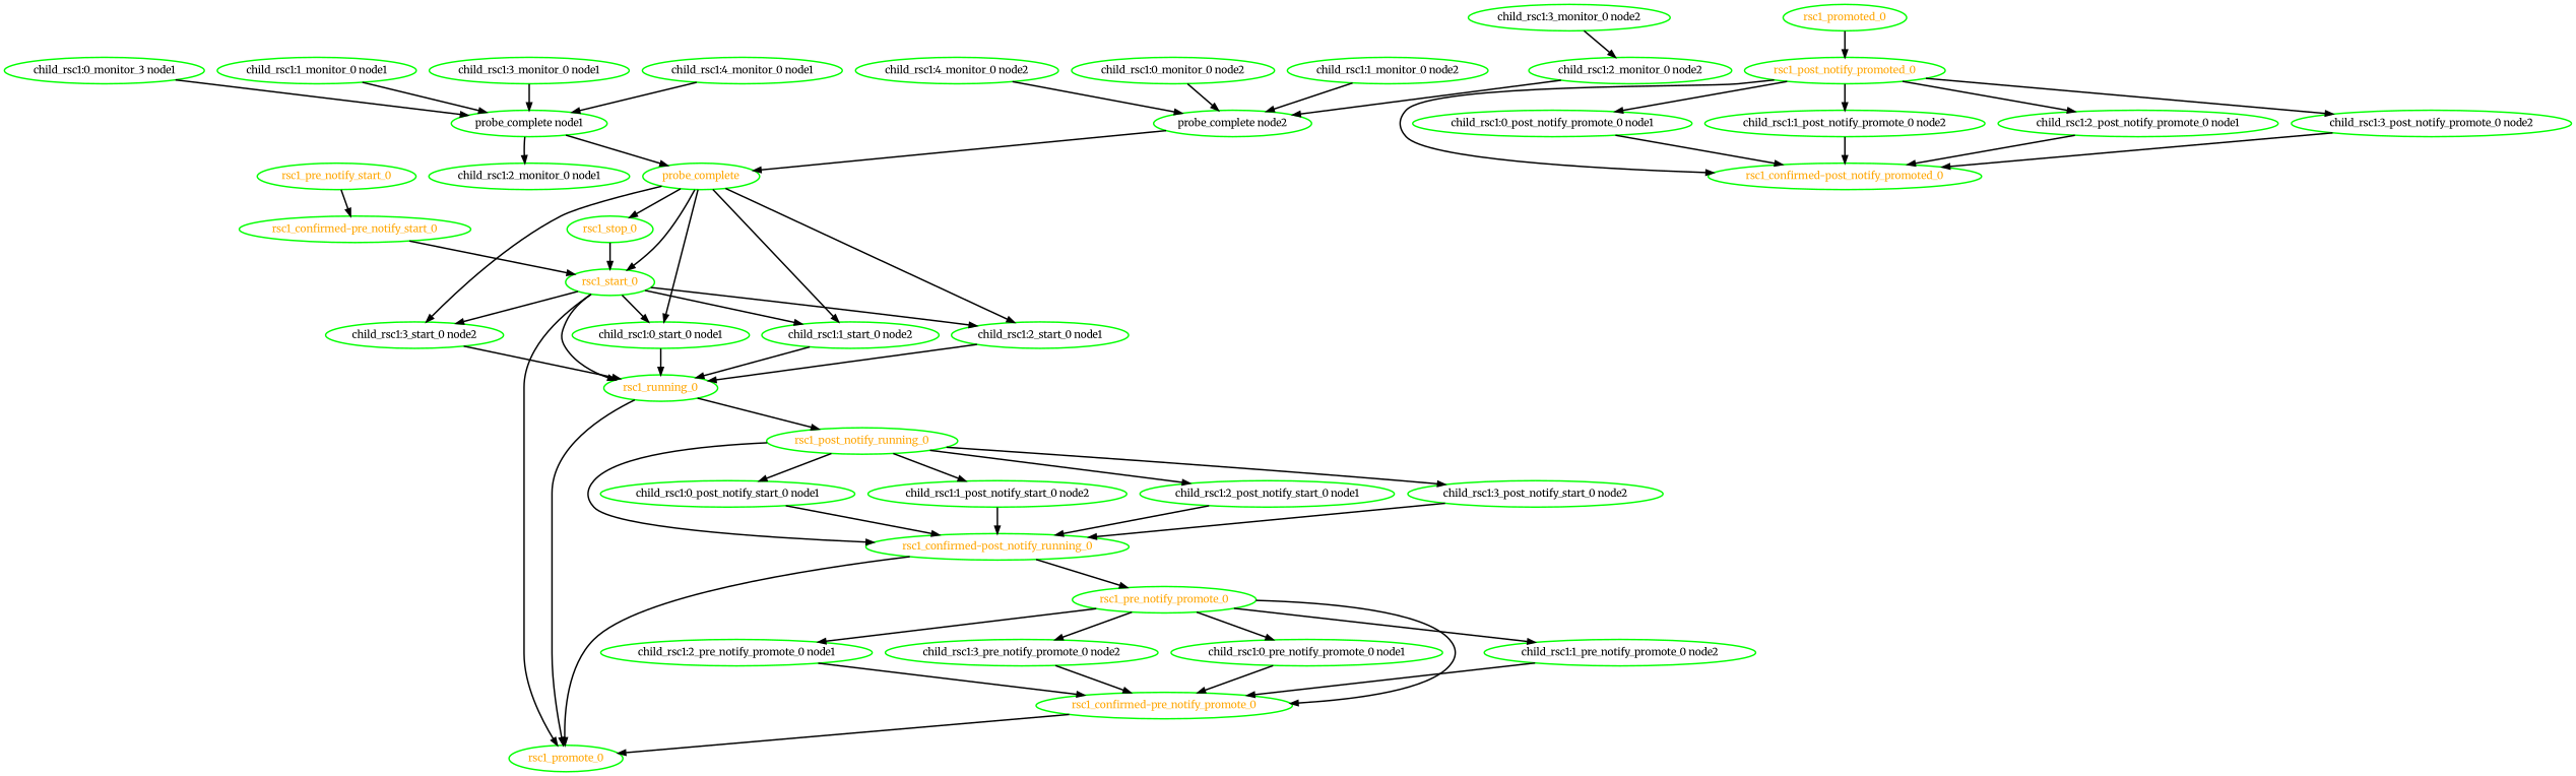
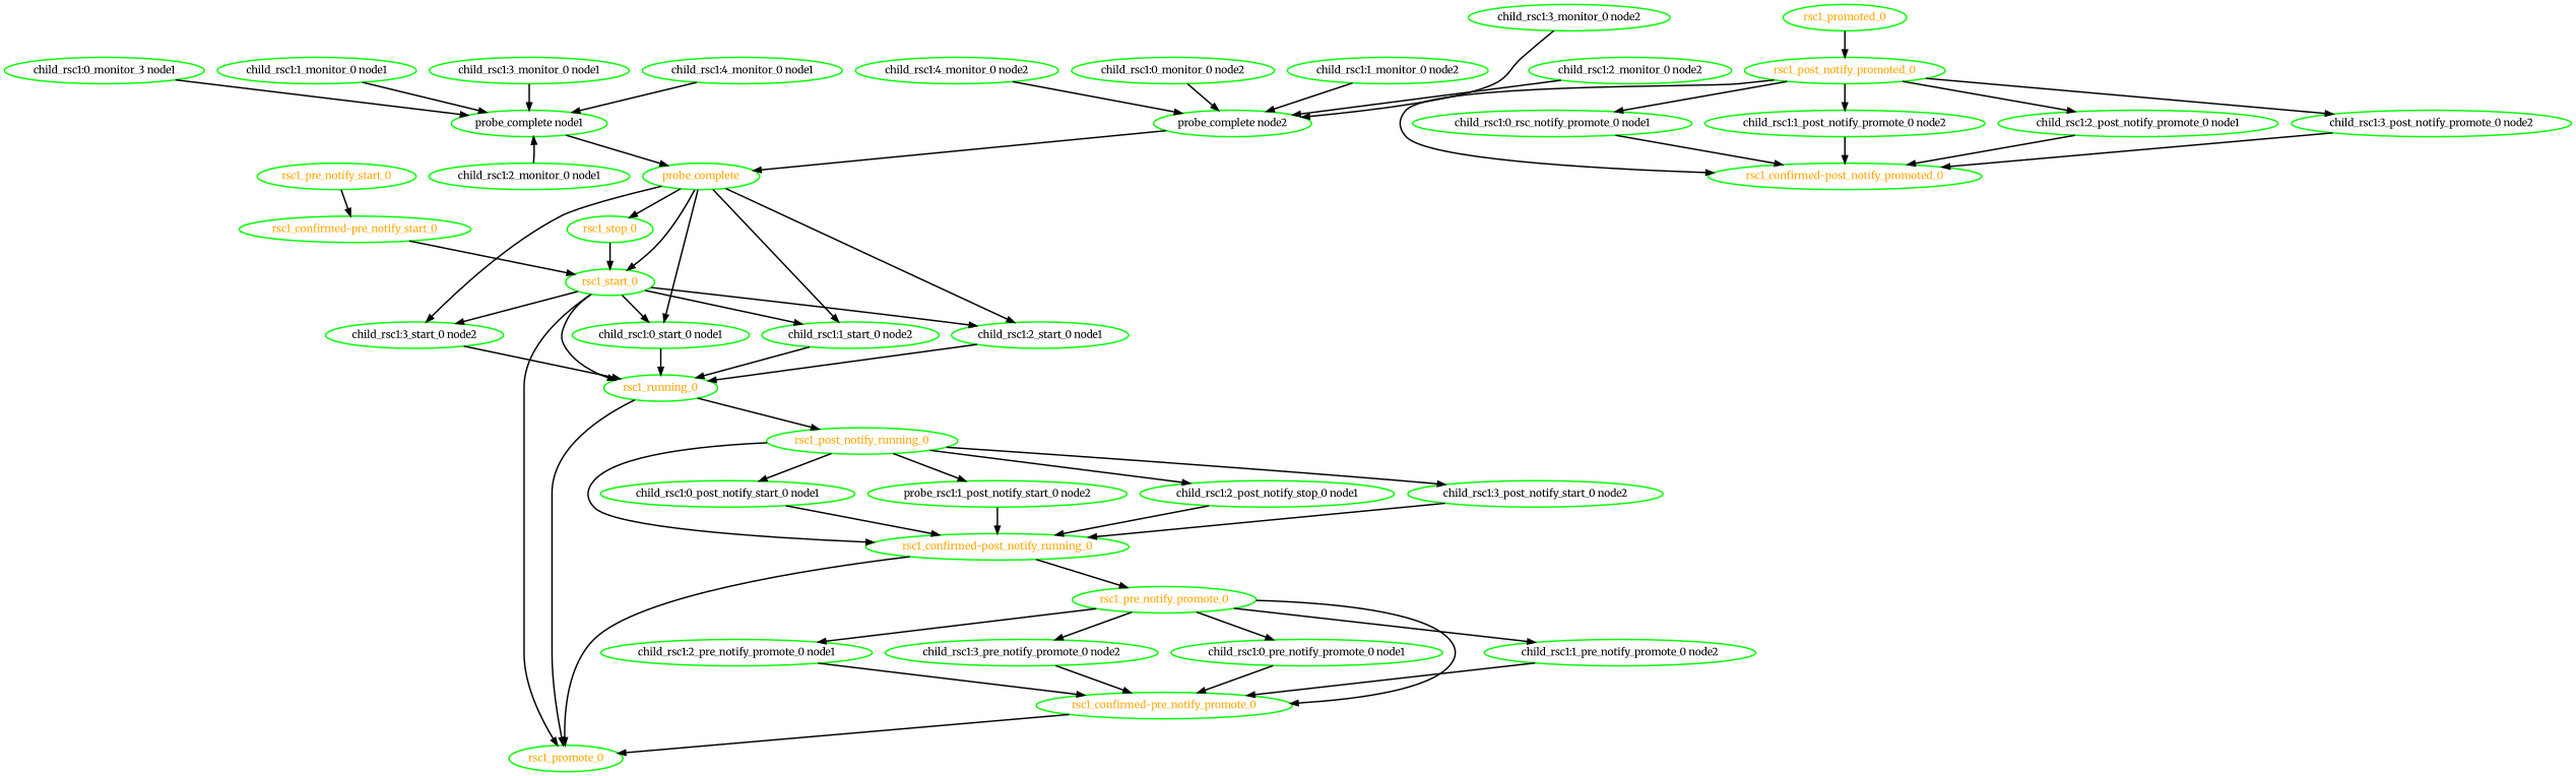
  digraph {
    fontname=Merriweather
    node [color=green fontcolor=black fontname=Merriweather style=bold]
    edge [fontname=Merriweather style=bold]
    n1 [label="child_rsc1:0_monitor_3 node1"]
    "probe_complete node1"
    probe_complete [fontcolor=orange]
    "child_rsc1:0_start_0 node1"
    "child_rsc1:1_start_0 node2"
    "child_rsc1:2_start_0 node1"
    "child_rsc1:3_start_0 node2"
    rsc1_start_0 [fontcolor=orange]
    rsc1_stop_0 [fontcolor=orange]
    "child_rsc1:0_monitor_0 node2"
    "probe_complete node2"
    "rsc1_confirmed-post_notify_promoted_0" [fontcolor=orange]
-   "child_rsc1:0_post_notify_promote_0 node1"
+   "child_rsc1:0_post_notify_promote_0 node1" [label="child_rsc1:0_rsc_notify_promote_0 node1"]
    "rsc1_confirmed-post_notify_running_0" [fontcolor=orange]
    "child_rsc1:0_post_notify_start_0 node1"
    rsc1_pre_notify_promote_0 [fontcolor=orange]
    rsc1_promote_0 [fontcolor=orange]
    "child_rsc1:0_pre_notify_promote_0 node1"
    "rsc1_confirmed-pre_notify_promote_0" [fontcolor=orange]
    "child_rsc1:1_pre_notify_promote_0 node2"
    "child_rsc1:2_pre_notify_promote_0 node1"
    "child_rsc1:3_pre_notify_promote_0 node2"
    rsc1_promoted_0 [fontcolor=orange]
    rsc1_post_notify_promoted_0 [fontcolor=orange]
    "child_rsc1:1_post_notify_promote_0 node2"
    "child_rsc1:2_post_notify_promote_0 node1"
    "child_rsc1:3_post_notify_promote_0 node2"
    rsc1_running_0 [fontcolor=orange]
    rsc1_post_notify_running_0 [fontcolor=orange]
-   "child_rsc1:1_post_notify_start_0 node2"
-   "child_rsc1:2_post_notify_start_0 node1"
+   "child_rsc1:1_post_notify_start_0 node2" [label="probe_rsc1:1_post_notify_start_0 node2"]
+   "child_rsc1:2_post_notify_start_0 node1" [label="child_rsc1:2_post_notify_stop_0 node1"]
    "child_rsc1:3_post_notify_start_0 node2"
    "child_rsc1:1_monitor_0 node1"
    "child_rsc1:1_monitor_0 node2"
    "child_rsc1:2_monitor_0 node1"
    "child_rsc1:2_monitor_0 node2"
    "child_rsc1:3_monitor_0 node1"
    "child_rsc1:3_monitor_0 node2"
    "child_rsc1:4_monitor_0 node1"
    "child_rsc1:4_monitor_0 node2"
    "rsc1_confirmed-pre_notify_start_0" [fontcolor=orange]
    rsc1_pre_notify_start_0 [fontcolor=orange]
    n1 -> "probe_complete node1"
    "probe_complete node1" -> probe_complete
    probe_complete -> "child_rsc1:0_start_0 node1"
    probe_complete -> "child_rsc1:1_start_0 node2"
    probe_complete -> "child_rsc1:2_start_0 node1"
    probe_complete -> "child_rsc1:3_start_0 node2"
    probe_complete -> rsc1_start_0
    probe_complete -> rsc1_stop_0
    "child_rsc1:0_start_0 node1" -> rsc1_running_0
    "child_rsc1:1_start_0 node2" -> rsc1_running_0
    "child_rsc1:2_start_0 node1" -> rsc1_running_0
    "child_rsc1:3_start_0 node2" -> rsc1_running_0
    rsc1_start_0 -> "child_rsc1:0_start_0 node1"
    rsc1_start_0 -> "child_rsc1:1_start_0 node2"
    rsc1_start_0 -> "child_rsc1:2_start_0 node1"
    rsc1_start_0 -> "child_rsc1:3_start_0 node2"
    rsc1_start_0 -> rsc1_promote_0
    rsc1_start_0 -> rsc1_running_0
    rsc1_stop_0 -> rsc1_start_0
    "child_rsc1:0_monitor_0 node2" -> "probe_complete node2"
    "probe_complete node2" -> probe_complete
    "child_rsc1:0_post_notify_promote_0 node1" -> "rsc1_confirmed-post_notify_promoted_0"
    "rsc1_confirmed-post_notify_running_0" -> rsc1_pre_notify_promote_0
    "rsc1_confirmed-post_notify_running_0" -> rsc1_promote_0
    "child_rsc1:0_post_notify_start_0 node1" -> "rsc1_confirmed-post_notify_running_0"
    rsc1_pre_notify_promote_0 -> "child_rsc1:0_pre_notify_promote_0 node1"
    rsc1_pre_notify_promote_0 -> "rsc1_confirmed-pre_notify_promote_0"
    rsc1_pre_notify_promote_0 -> "child_rsc1:1_pre_notify_promote_0 node2"
    rsc1_pre_notify_promote_0 -> "child_rsc1:2_pre_notify_promote_0 node1"
    rsc1_pre_notify_promote_0 -> "child_rsc1:3_pre_notify_promote_0 node2"
    "child_rsc1:0_pre_notify_promote_0 node1" -> "rsc1_confirmed-pre_notify_promote_0"
    "rsc1_confirmed-pre_notify_promote_0" -> rsc1_promote_0
    "child_rsc1:1_pre_notify_promote_0 node2" -> "rsc1_confirmed-pre_notify_promote_0"
    "child_rsc1:2_pre_notify_promote_0 node1" -> "rsc1_confirmed-pre_notify_promote_0"
    "child_rsc1:3_pre_notify_promote_0 node2" -> "rsc1_confirmed-pre_notify_promote_0"
    rsc1_promoted_0 -> rsc1_post_notify_promoted_0
    rsc1_post_notify_promoted_0 -> "rsc1_confirmed-post_notify_promoted_0"
    rsc1_post_notify_promoted_0 -> "child_rsc1:0_post_notify_promote_0 node1"
    rsc1_post_notify_promoted_0 -> "child_rsc1:1_post_notify_promote_0 node2"
    rsc1_post_notify_promoted_0 -> "child_rsc1:2_post_notify_promote_0 node1"
    rsc1_post_notify_promoted_0 -> "child_rsc1:3_post_notify_promote_0 node2"
    "child_rsc1:1_post_notify_promote_0 node2" -> "rsc1_confirmed-post_notify_promoted_0"
    "child_rsc1:2_post_notify_promote_0 node1" -> "rsc1_confirmed-post_notify_promoted_0"
    "child_rsc1:3_post_notify_promote_0 node2" -> "rsc1_confirmed-post_notify_promoted_0"
    rsc1_running_0 -> rsc1_promote_0
    rsc1_running_0 -> rsc1_post_notify_running_0
    rsc1_post_notify_running_0 -> "rsc1_confirmed-post_notify_running_0"
    rsc1_post_notify_running_0 -> "child_rsc1:0_post_notify_start_0 node1"
    rsc1_post_notify_running_0 -> "child_rsc1:1_post_notify_start_0 node2"
    rsc1_post_notify_running_0 -> "child_rsc1:2_post_notify_start_0 node1"
    rsc1_post_notify_running_0 -> "child_rsc1:3_post_notify_start_0 node2"
    "child_rsc1:1_post_notify_start_0 node2" -> "rsc1_confirmed-post_notify_running_0"
    "child_rsc1:2_post_notify_start_0 node1" -> "rsc1_confirmed-post_notify_running_0"
    "child_rsc1:3_post_notify_start_0 node2" -> "rsc1_confirmed-post_notify_running_0"
    "child_rsc1:1_monitor_0 node1" -> "probe_complete node1"
    "child_rsc1:1_monitor_0 node2" -> "probe_complete node2"
-   "probe_complete node1" -> "child_rsc1:2_monitor_0 node1"
+   "child_rsc1:2_monitor_0 node1" -> "probe_complete node1"
    "child_rsc1:2_monitor_0 node2" -> "probe_complete node2"
    "child_rsc1:3_monitor_0 node1" -> "probe_complete node1"
-   "child_rsc1:3_monitor_0 node2" -> "child_rsc1:2_monitor_0 node2"
+   "child_rsc1:3_monitor_0 node2" -> "probe_complete node2"
    "child_rsc1:4_monitor_0 node1" -> "probe_complete node1"
    "child_rsc1:4_monitor_0 node2" -> "probe_complete node2"
    "rsc1_confirmed-pre_notify_start_0" -> rsc1_start_0
    rsc1_pre_notify_start_0 -> "rsc1_confirmed-pre_notify_start_0"
  }
